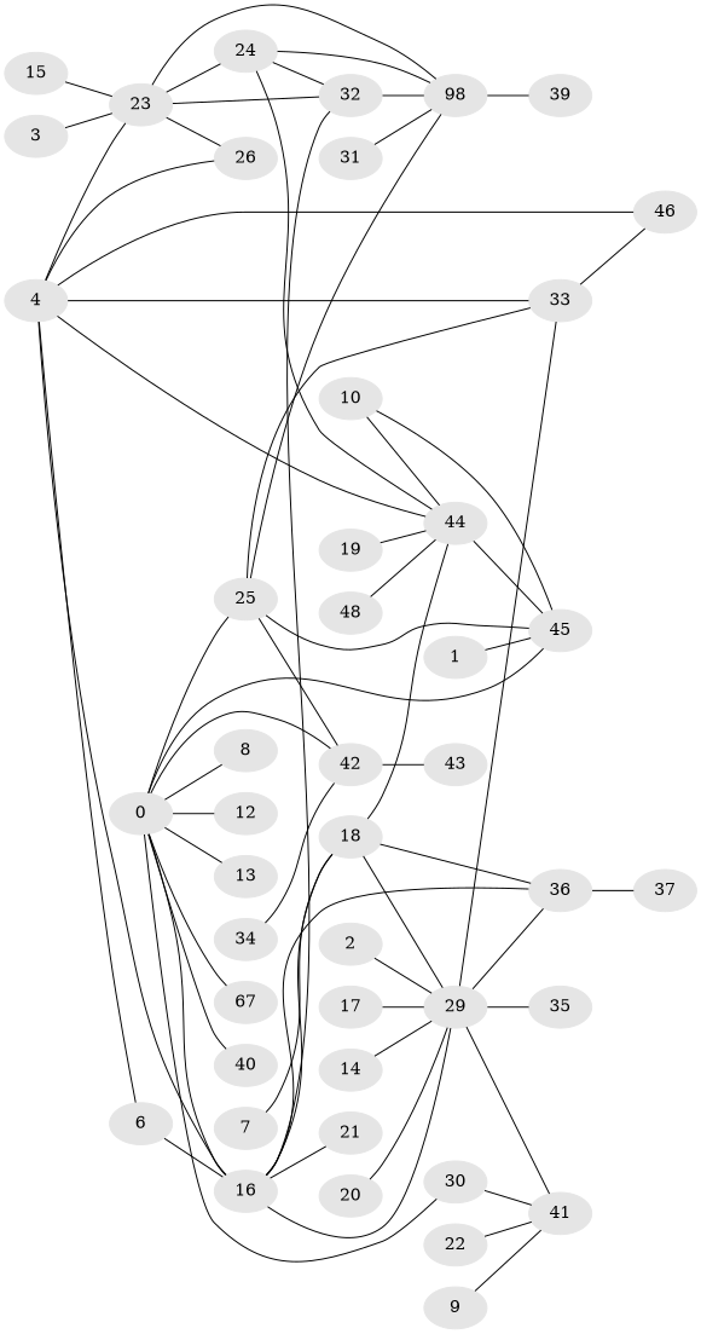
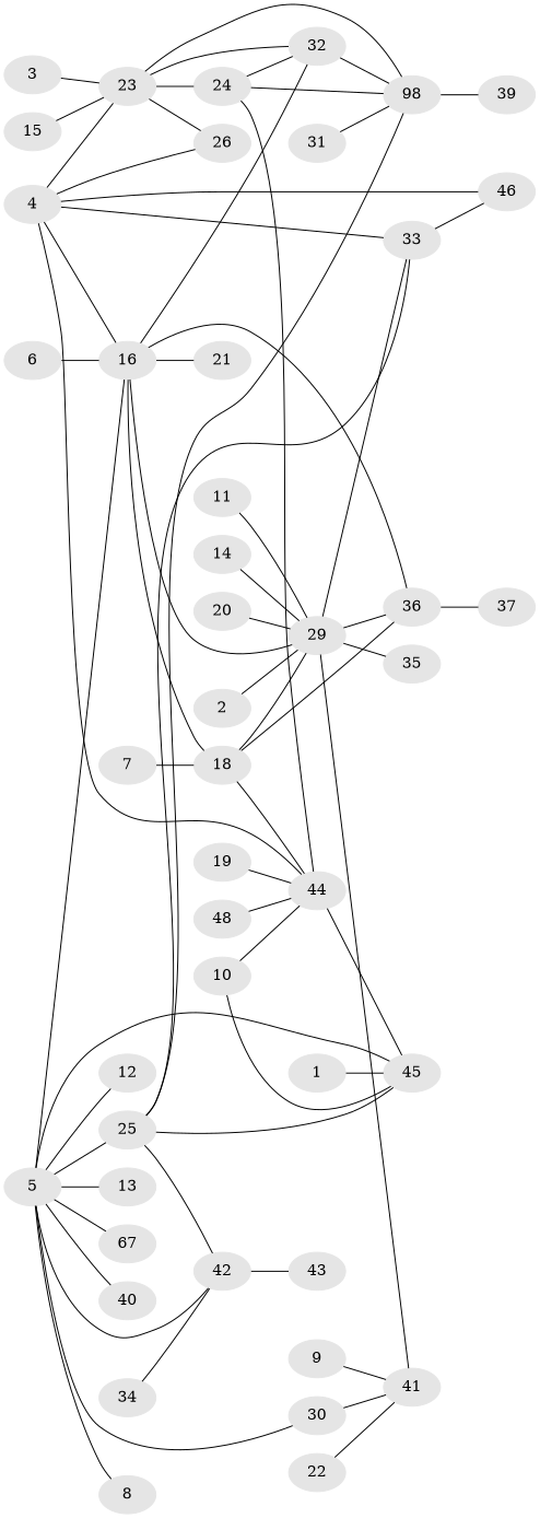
  graph {
    rankdir=LR
    node [color=gray90 style=filled]
    edge [weight=1.0]
    1
    45
    44
    2
    29
    33
    41
    36
    35
    3
    23
    26
    32
    24
    n15 [label=98]
    4
    6
    16
    46
    18
    21
-   5 [label=0]
+   5
    8
    12
    13
    25
    n27 [label=67]
    30
    40
    42
    43
    7
    9
    10
-   11 [label=17]
+   11
    14
    15
    37
    19
    20
    22
    39
    n43 [label=48]
    31
    34
    1 -- 45 [weight=2.0]
    44 -- 45
    2 -- 29
    29 -- 33
    29 -- 41
    29 -- 36
    29 -- 35
    33 -- 46
    36 -- 37
    3 -- 23
    23 -- 26
    23 -- 32
    23 -- 24
    23 -- n15
    32 -- n15
    24 -- 44
    24 -- 32
    24 -- n15
    n15 -- 39
    4 -- 44
    4 -- 33 [weight=2.0]
    4 -- 23
    4 -- 26
-   4 -- 6
    4 -- 16
    4 -- 46 [weight=2.0]
    6 -- 16
    16 -- 29
    16 -- 36
    16 -- 32
    16 -- 18
    16 -- 21
    18 -- 44
    18 -- 29
    18 -- 36
    5 -- 45
    5 -- 16
    5 -- 8
    5 -- 12
    5 -- 13
    5 -- 25 [weight=2.0]
    5 -- n27
    5 -- 30
    5 -- 40
    5 -- 42
    25 -- 45
    25 -- 33
    25 -- n15
    25 -- 42 [weight=2.0]
    30 -- 41
    42 -- 43
    7 -- 18
    9 -- 41
    10 -- 45
    10 -- 44 [weight=2.0]
    11 -- 29
    14 -- 29
    15 -- 23
    19 -- 44
    20 -- 29
    22 -- 41
    n43 -- 44
    31 -- n15
    34 -- 42
  }
